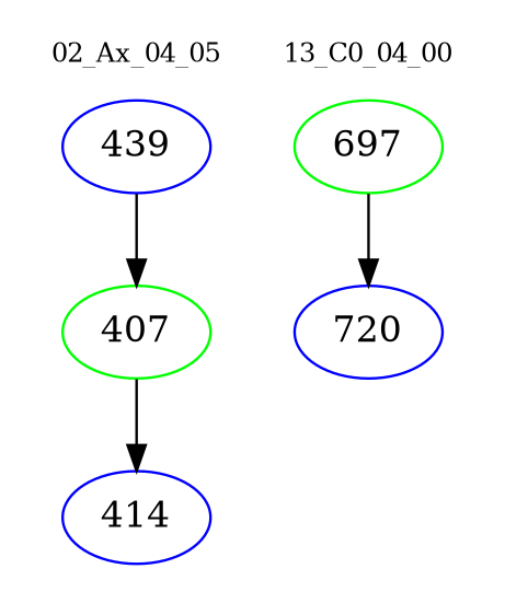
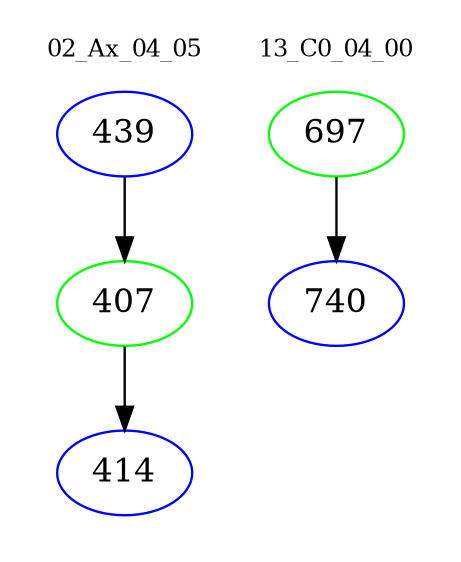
  digraph {
    node [color=blue]
    edge [color=black]
    n1 [label=439]
    n2 [color=green label=407]
    n3 [label=414]
    n4 [color=green label=697]
-   n5 [label=720]
+   n5 [label=740]
    subgraph cluster_1 {
      color=white
      fontsize=10
      label="02_Ax_04_05"
      n1
      n2
      n3
    }
    subgraph cluster_2 {
      color=white
      fontsize=10
      label="13_C0_04_00"
      n4
      n5
    }
    n1 -> n2
    n2 -> n3
    n4 -> n5
  }
